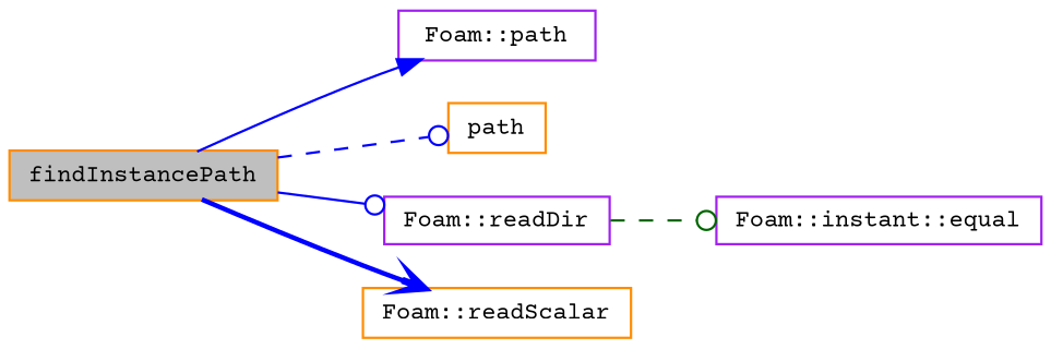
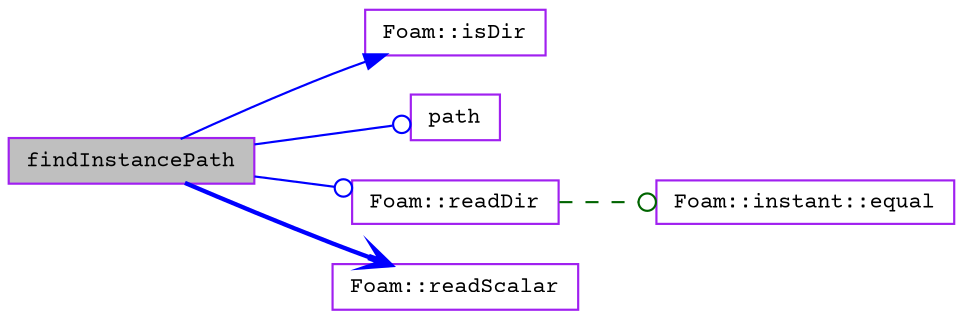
  digraph {
    fontname="Courier Prime"
    rankdir=LR
    node [color=purple fontname="Courier Prime" fontsize=10 shape=record]
    edge [arrowhead=odot color=blue fontname="Courier Prime" fontsize=10 labelfontname=FreeSans labelfontsize=10 style=solid]
-   n1 [color=darkorange fillcolor=grey75 fontcolor=black height=0.2 label=findInstancePath style=filled width=0.4]
-   n2 [height=0.2 label="Foam::path" width=0.4]
-   n3 [color=darkorange height=0.2 label=path width=0.4]
+   n1 [fillcolor=grey75 fontcolor=black height=0.2 label=findInstancePath style=filled width=0.4]
+   n2 [height=0.2 label="Foam::isDir" width=0.4]
+   n3 [height=0.2 label=path width=0.4]
    n4 [height=0.2 label="Foam::readDir" width=0.4]
-   n5 [color=darkorange height=0.2 label="Foam::readScalar" width=0.4]
+   n5 [height=0.2 label="Foam::readScalar" width=0.4]
    n6 [height=0.2 label="Foam::instant::equal" width=0.4]
    n1 -> n2 [arrowhead=normal]
-   n1 -> n3 [style=dashed]
+   n1 -> n3
    n1 -> n4
    n1 -> n5 [arrowhead=vee style=bold]
    n4 -> n6 [color=darkgreen style=dashed]
  }
